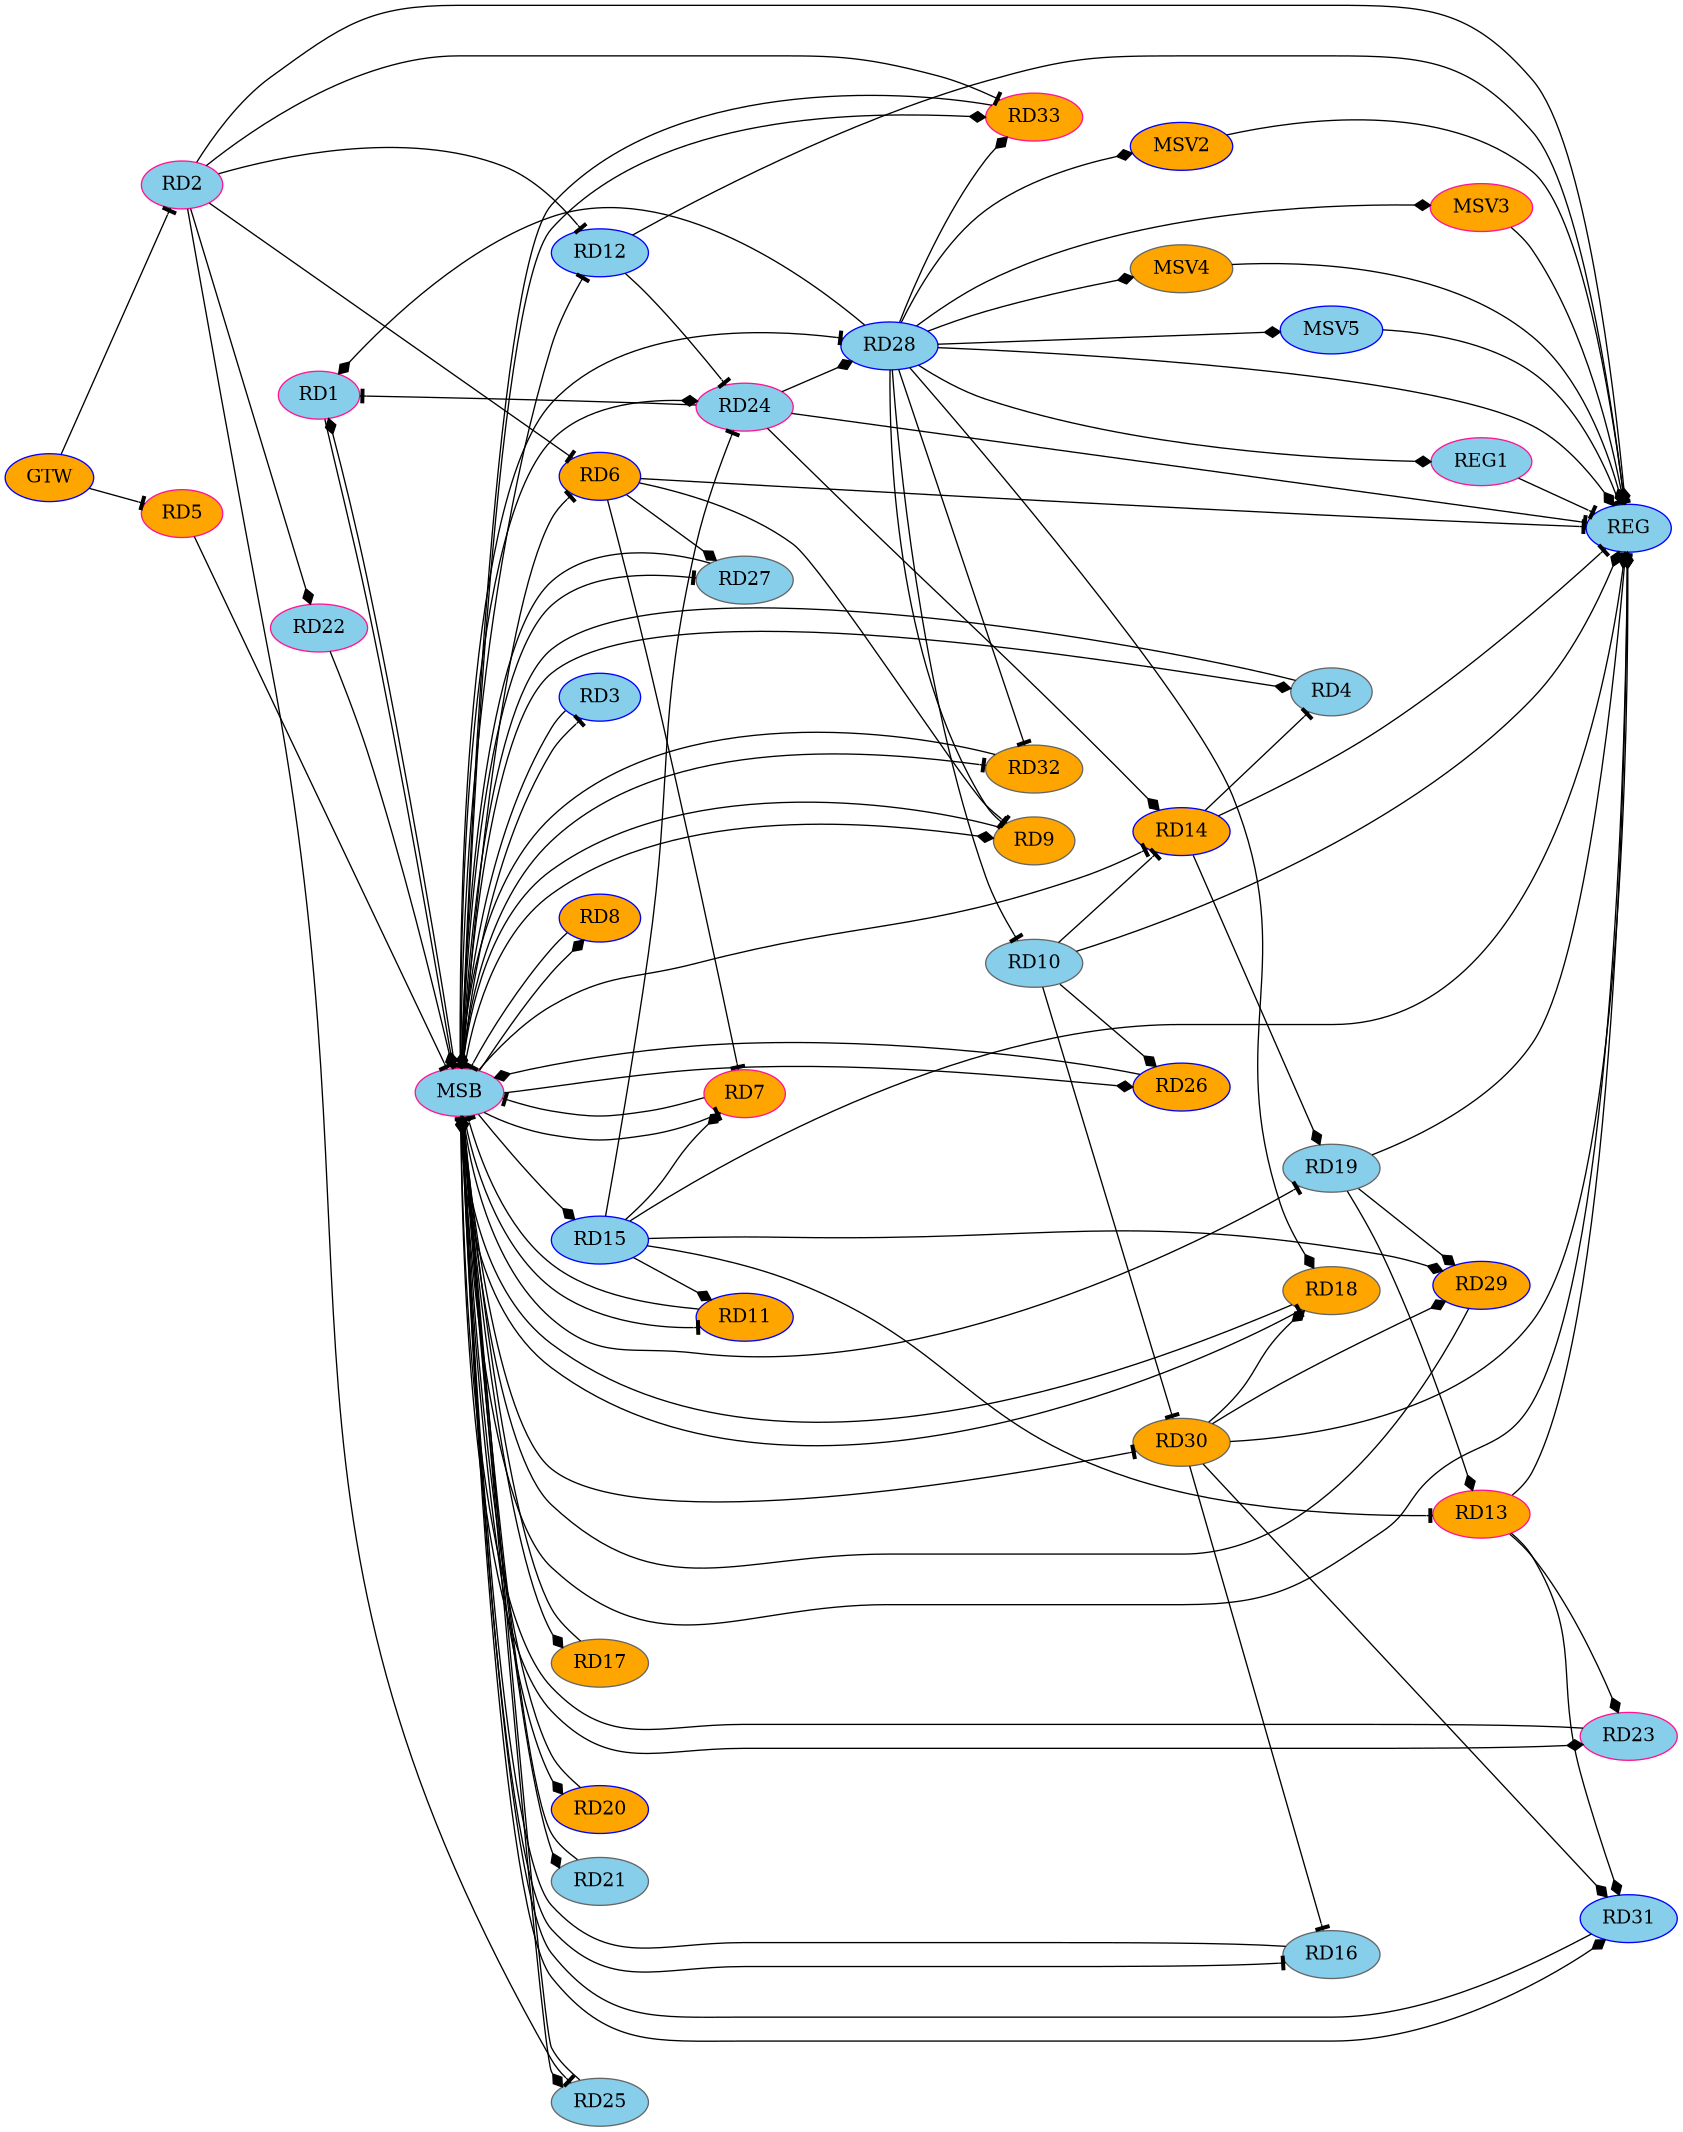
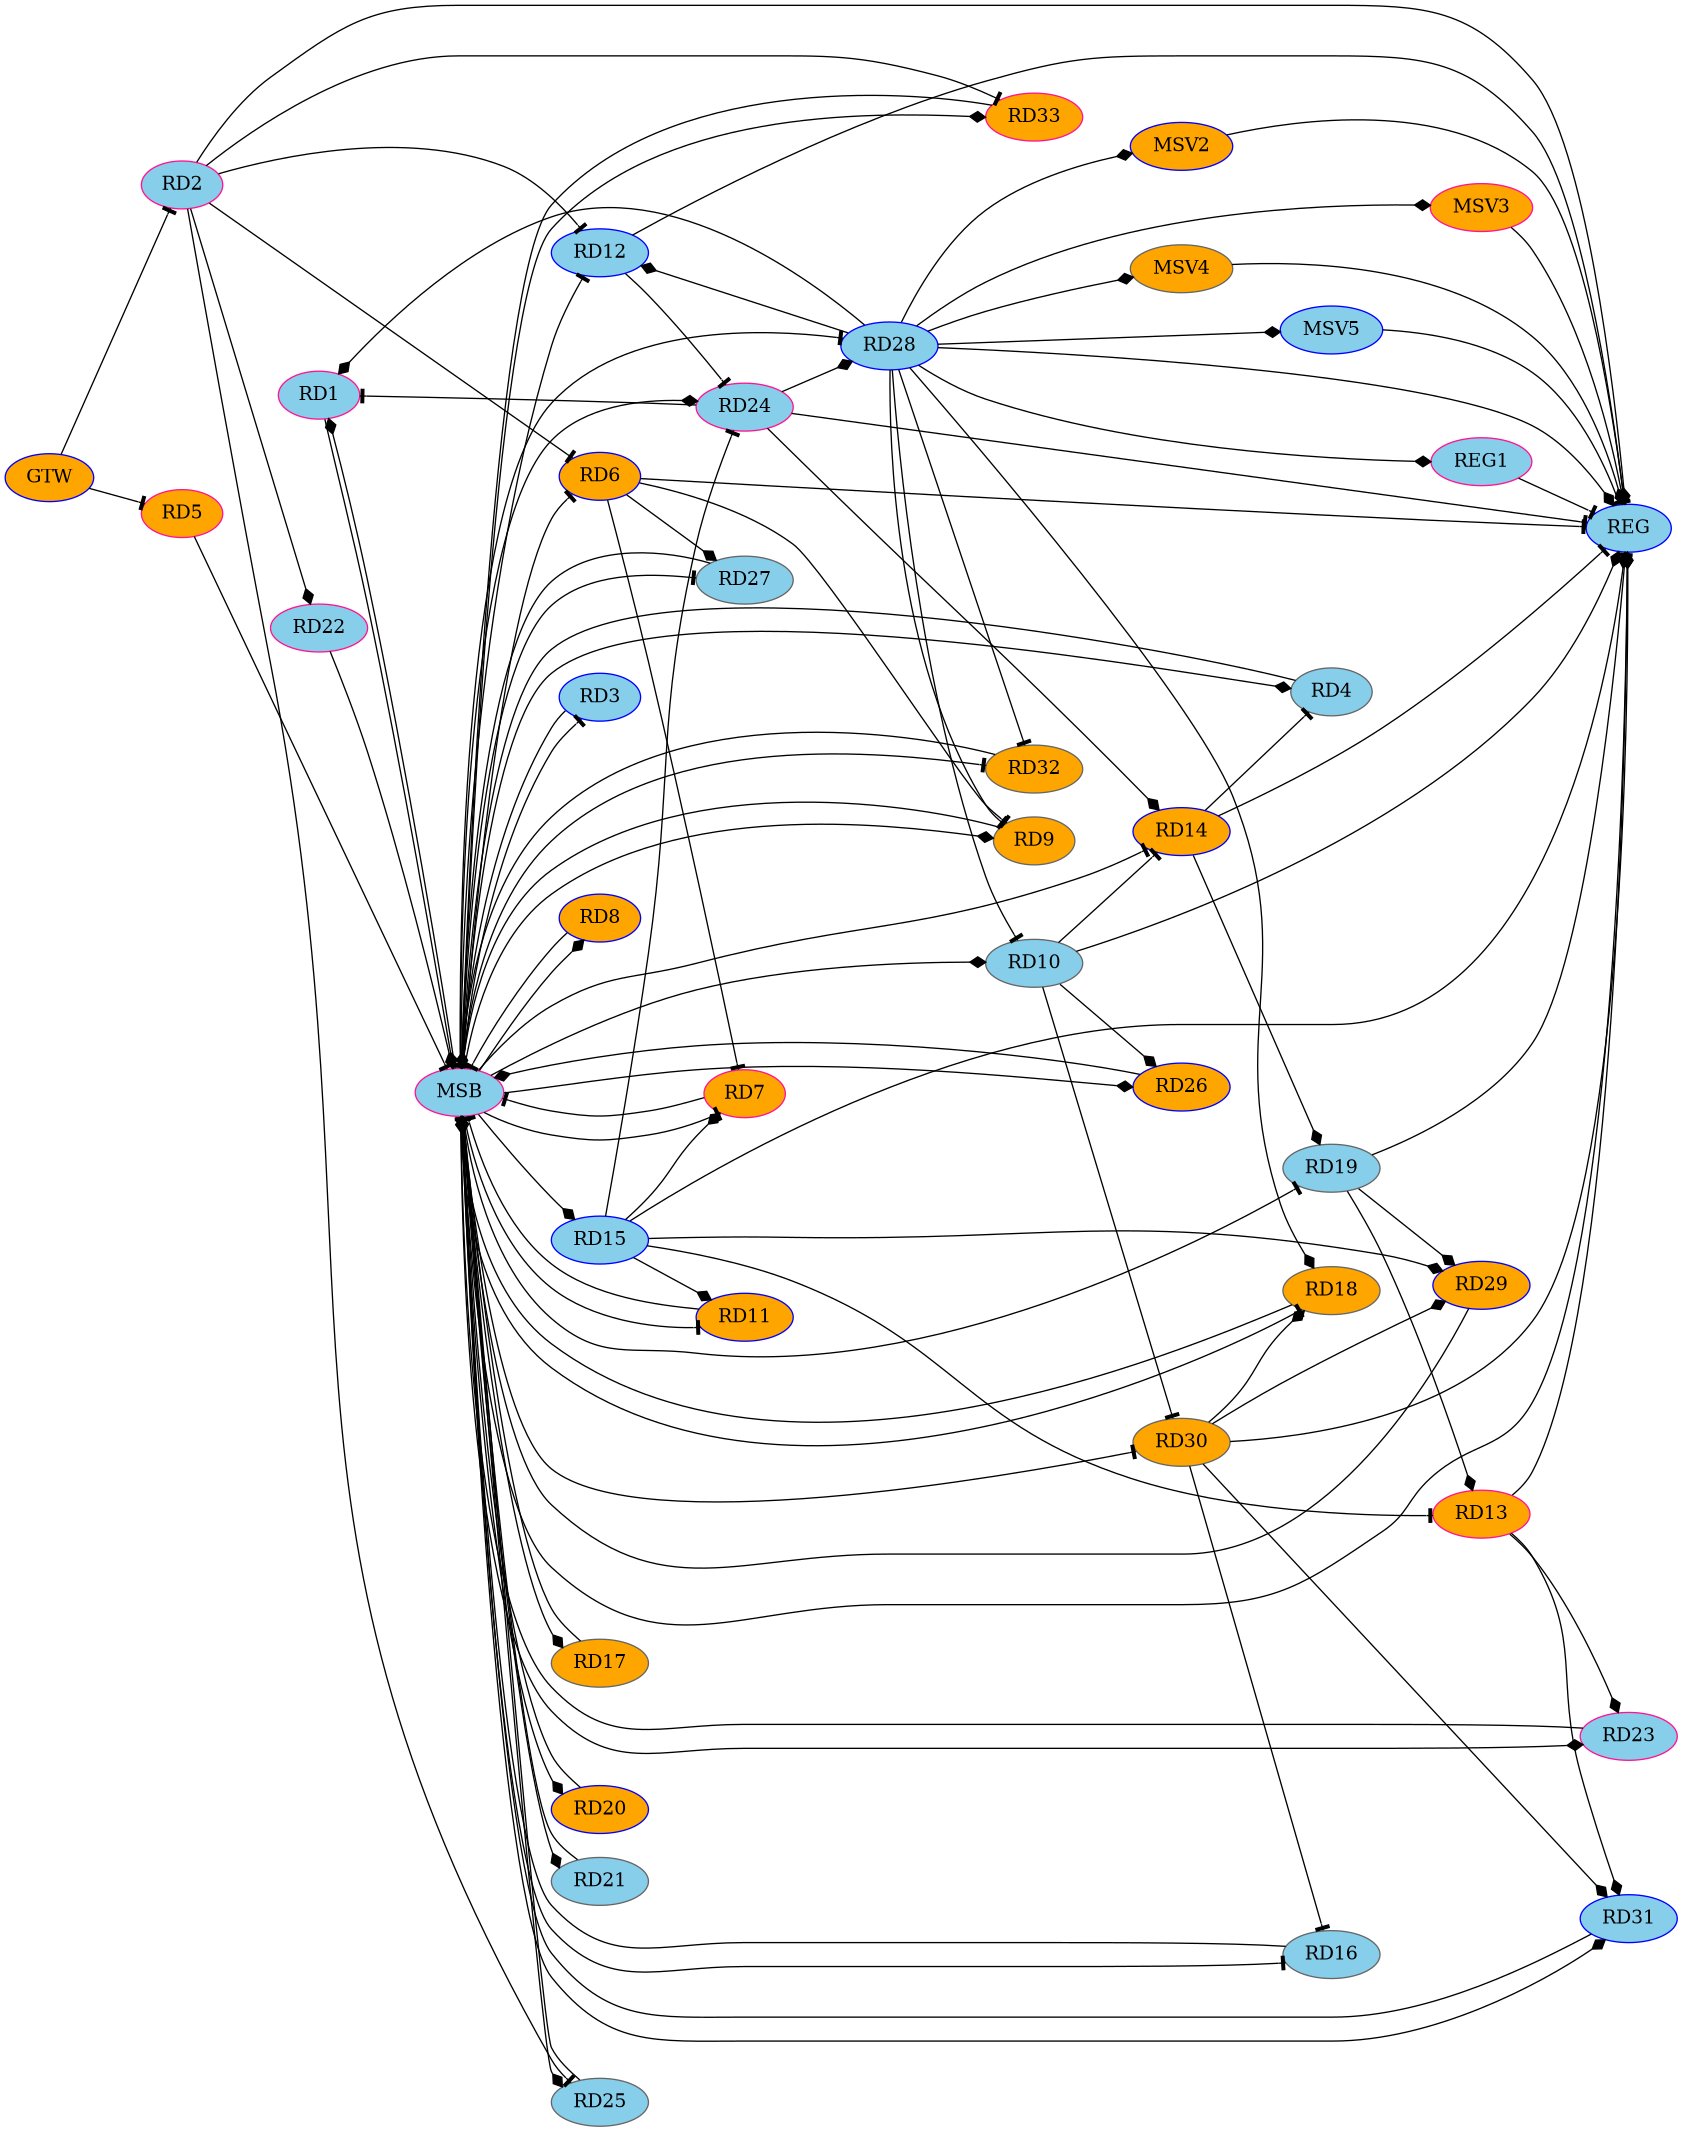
  strict digraph {
    rankdir=LR
    node [color=blue fillcolor=skyblue style=filled]
    edge [arrowhead=diamond]
    n1 [color=deeppink label=RD1]
    n2 [color=deeppink label=MSB]
    n3 [fillcolor=orange label=RD6]
    n4 [label=RD12]
    n5 [color=gray40 label=RD25]
    n6 [color=deeppink fillcolor=orange label=RD33]
    n7 [label=REG]
    n8 [label=RD3]
    n9 [color=gray40 label=RD4]
    n10 [color=deeppink fillcolor=orange label=RD7]
    n11 [color=gray40 fillcolor=orange label=RD9]
    n12 [color=gray40 label=RD27]
    n13 [fillcolor=orange label=RD8]
    n14 [color=gray40 label=RD10]
    n15 [fillcolor=orange label=RD14]
    n16 [fillcolor=orange label=RD26]
    n17 [color=gray40 fillcolor=orange label=RD30]
    n18 [fillcolor=orange label=RD11]
    n19 [color=deeppink label=RD24]
    n20 [color=deeppink label=RD23]
    n21 [label=RD31]
    n22 [color=gray40 label=RD19]
    n23 [label=RD15]
    n24 [color=gray40 label=RD16]
    n25 [color=gray40 fillcolor=orange label=RD17]
    n26 [color=gray40 fillcolor=orange label=RD18]
    n27 [fillcolor=orange label=RD20]
    n28 [color=gray40 label=RD21]
    n29 [label=RD28]
    n30 [color=gray40 fillcolor=orange label=RD32]
    n31 [color=deeppink label=RD2]
    n32 [color=deeppink label=RD22]
    n33 [color=deeppink fillcolor=orange label=RD5]
    n34 [fillcolor=orange label=RD29]
    n35 [color=deeppink fillcolor=orange label=RD13]
    n36 [color=deeppink label=REG1]
    n37 [fillcolor=orange label=MSV2]
    n38 [color=deeppink fillcolor=orange label=MSV3]
    n39 [color=gray40 fillcolor=orange label=MSV4]
    n40 [label=MSV5]
    n41 [fillcolor=orange label=GTW]
    n1 -> n2
    n2 -> n1
    n2 -> n3 [arrowhead=tee]
    n2 -> n4 [arrowhead=tee]
    n2 -> n5
    n2 -> n6
    n2 -> n7
    n2 -> n8 [arrowhead=tee]
    n2 -> n9
    n2 -> n10 [arrowhead=tee]
    n2 -> n11
    n2 -> n12 [arrowhead=tee]
    n2 -> n13
+   n2 -> n14
    n2 -> n15 [arrowhead=tee]
    n2 -> n16
    n2 -> n17 [arrowhead=tee]
    n2 -> n18 [arrowhead=tee]
    n2 -> n19
    n2 -> n20
    n2 -> n21
    n2 -> n22 [arrowhead=tee]
    n2 -> n23
    n2 -> n24 [arrowhead=tee]
    n2 -> n25
    n2 -> n26 [arrowhead=tee]
    n2 -> n27
    n2 -> n28
    n2 -> n29 [arrowhead=tee]
    n2 -> n30 [arrowhead=tee]
    n3 -> n7 [arrowhead=tee]
    n3 -> n10 [arrowhead=tee]
    n3 -> n11 [arrowhead=tee]
    n3 -> n12
    n4 -> n7
    n4 -> n19 [arrowhead=tee]
    n5 -> n2 [arrowhead=tee]
    n6 -> n2 [arrowhead=tee]
    n8 -> n2 [arrowhead=tee]
    n9 -> n2
    n10 -> n2 [arrowhead=tee]
    n11 -> n2 [arrowhead=tee]
    n12 -> n2 [arrowhead=tee]
    n13 -> n2 [arrowhead=tee]
    n14 -> n7
    n14 -> n15 [arrowhead=tee]
    n14 -> n16
    n14 -> n17 [arrowhead=tee]
    n15 -> n7 [arrowhead=tee]
    n15 -> n9 [arrowhead=tee]
    n15 -> n22
    n16 -> n2
    n17 -> n7
    n17 -> n21
    n17 -> n24 [arrowhead=tee]
    n17 -> n26
    n17 -> n34
    n18 -> n2 [arrowhead=tee]
    n19 -> n1 [arrowhead=tee]
    n19 -> n7 [arrowhead=tee]
    n19 -> n15
    n19 -> n29
    n20 -> n2
    n21 -> n2 [arrowhead=tee]
    n22 -> n7 [arrowhead=tee]
    n22 -> n34
    n22 -> n35
    n23 -> n7
    n23 -> n10
    n23 -> n18
    n23 -> n19 [arrowhead=tee]
    n23 -> n34
    n23 -> n35 [arrowhead=tee]
    n24 -> n2
    n25 -> n2 [arrowhead=tee]
    n26 -> n2
    n27 -> n2
    n28 -> n2 [arrowhead=tee]
    n29 -> n1
-   n29 -> n6
+   n29 -> n4
    n29 -> n7
    n29 -> n11 [arrowhead=tee]
    n29 -> n14 [arrowhead=tee]
    n29 -> n26
    n29 -> n30 [arrowhead=tee]
    n29 -> n36
    n29 -> n37
    n29 -> n38
    n29 -> n39
    n29 -> n40
    n30 -> n2
    n31 -> n3 [arrowhead=tee]
    n31 -> n4 [arrowhead=tee]
    n31 -> n5 [arrowhead=tee]
    n31 -> n6 [arrowhead=tee]
    n31 -> n7
    n31 -> n32
    n32 -> n2
    n33 -> n2 [arrowhead=tee]
    n34 -> n2
    n35 -> n7
    n35 -> n20
    n35 -> n21
    n36 -> n7 [arrowhead=tee]
    n37 -> n7
    n38 -> n7 [arrowhead=tee]
    n39 -> n7
    n40 -> n7 [arrowhead=tee]
    n41 -> n31 [arrowhead=tee]
    n41 -> n33 [arrowhead=tee]
  }
